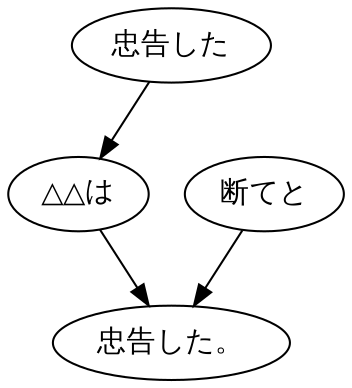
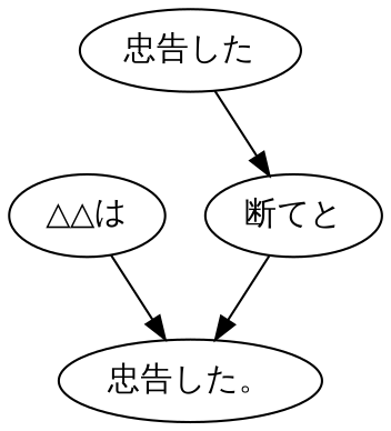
  digraph {
    fontname=Ubuntu
    node [fontname=Ubuntu]
    edge [fontname=Ubuntu]
    n1 [label="△△は"]
    n2 [label="忠告した。"]
    n3 [label="忠告した"]
    n4 [label="断てと"]
    n1 -> n2
-   n3 -> n1
+   n3 -> n4
    n4 -> n2
  }
